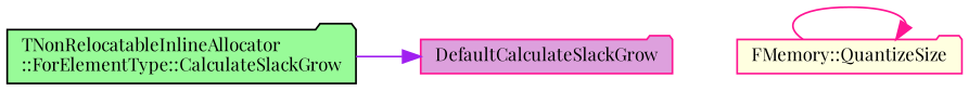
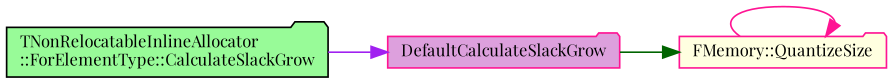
  digraph {
    rankdir=LR
    fontname="Playfair Display"
    node [color=deeppink fontname="Playfair Display" fontsize=10 shape=folder style=filled]
    edge [fontname="Playfair Display" fontsize=10 labelfontname=Helvetica labelfontsize=10 style=solid]
    n1 [color=black fillcolor=palegreen fontcolor=black height=0.2 label="TNonRelocatableInlineAllocator\l::ForElementType::CalculateSlackGrow" width=0.4]
    n2 [fillcolor=plum height=0.2 label=DefaultCalculateSlackGrow width=0.4]
    n3 [fillcolor=lightyellow height=0.2 label="FMemory::QuantizeSize" width=0.4]
    n1 -> n2 [color=purple]
+   n2 -> n3 [color=darkgreen]
    n3 -> n3 [color=deeppink]
  }
